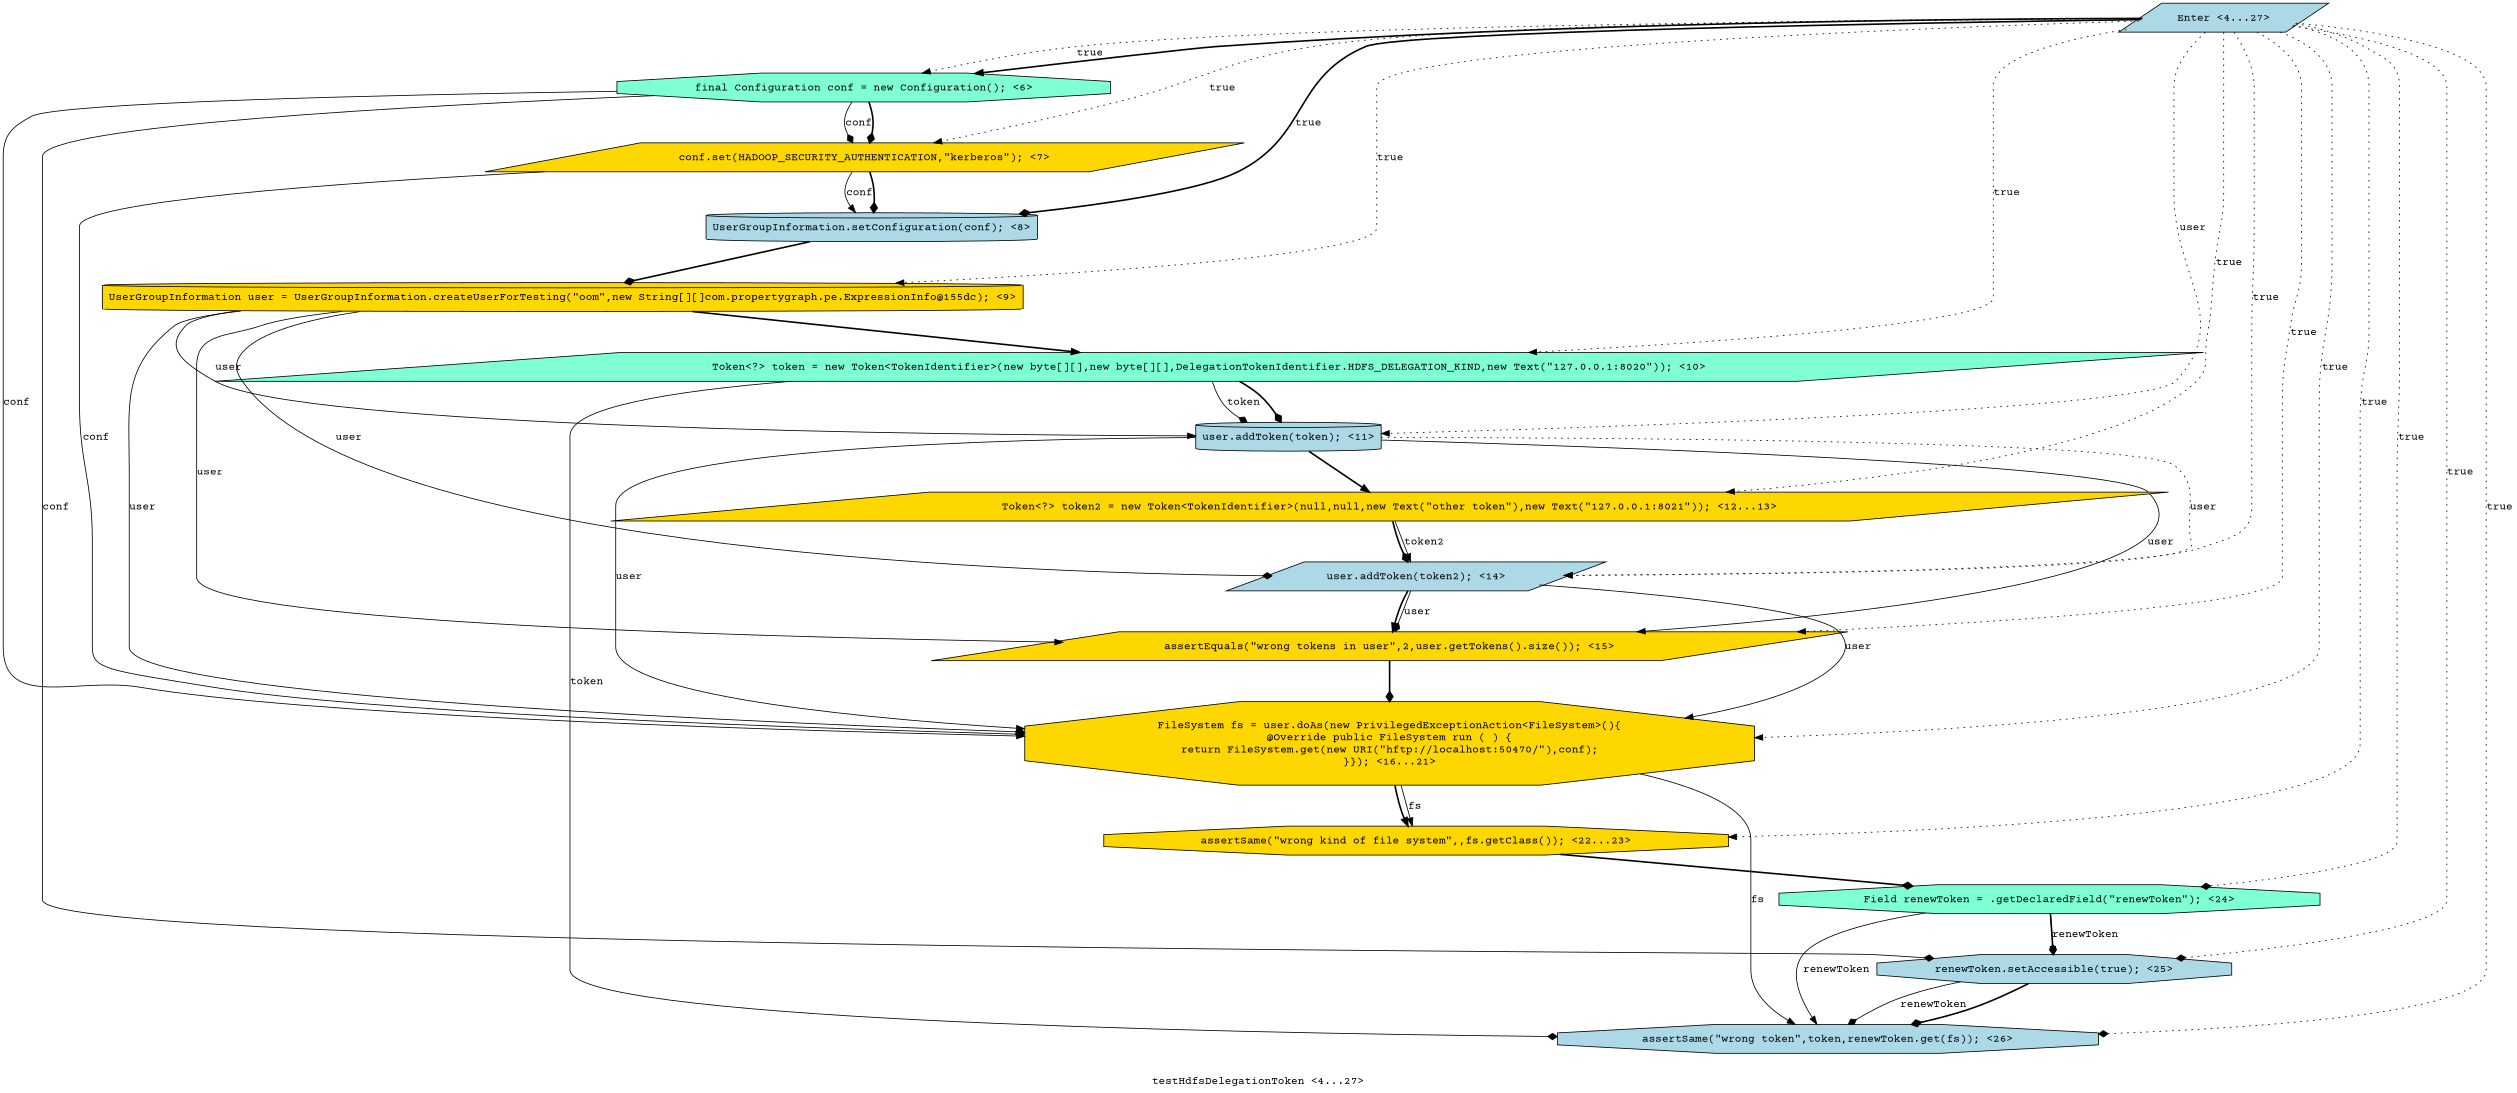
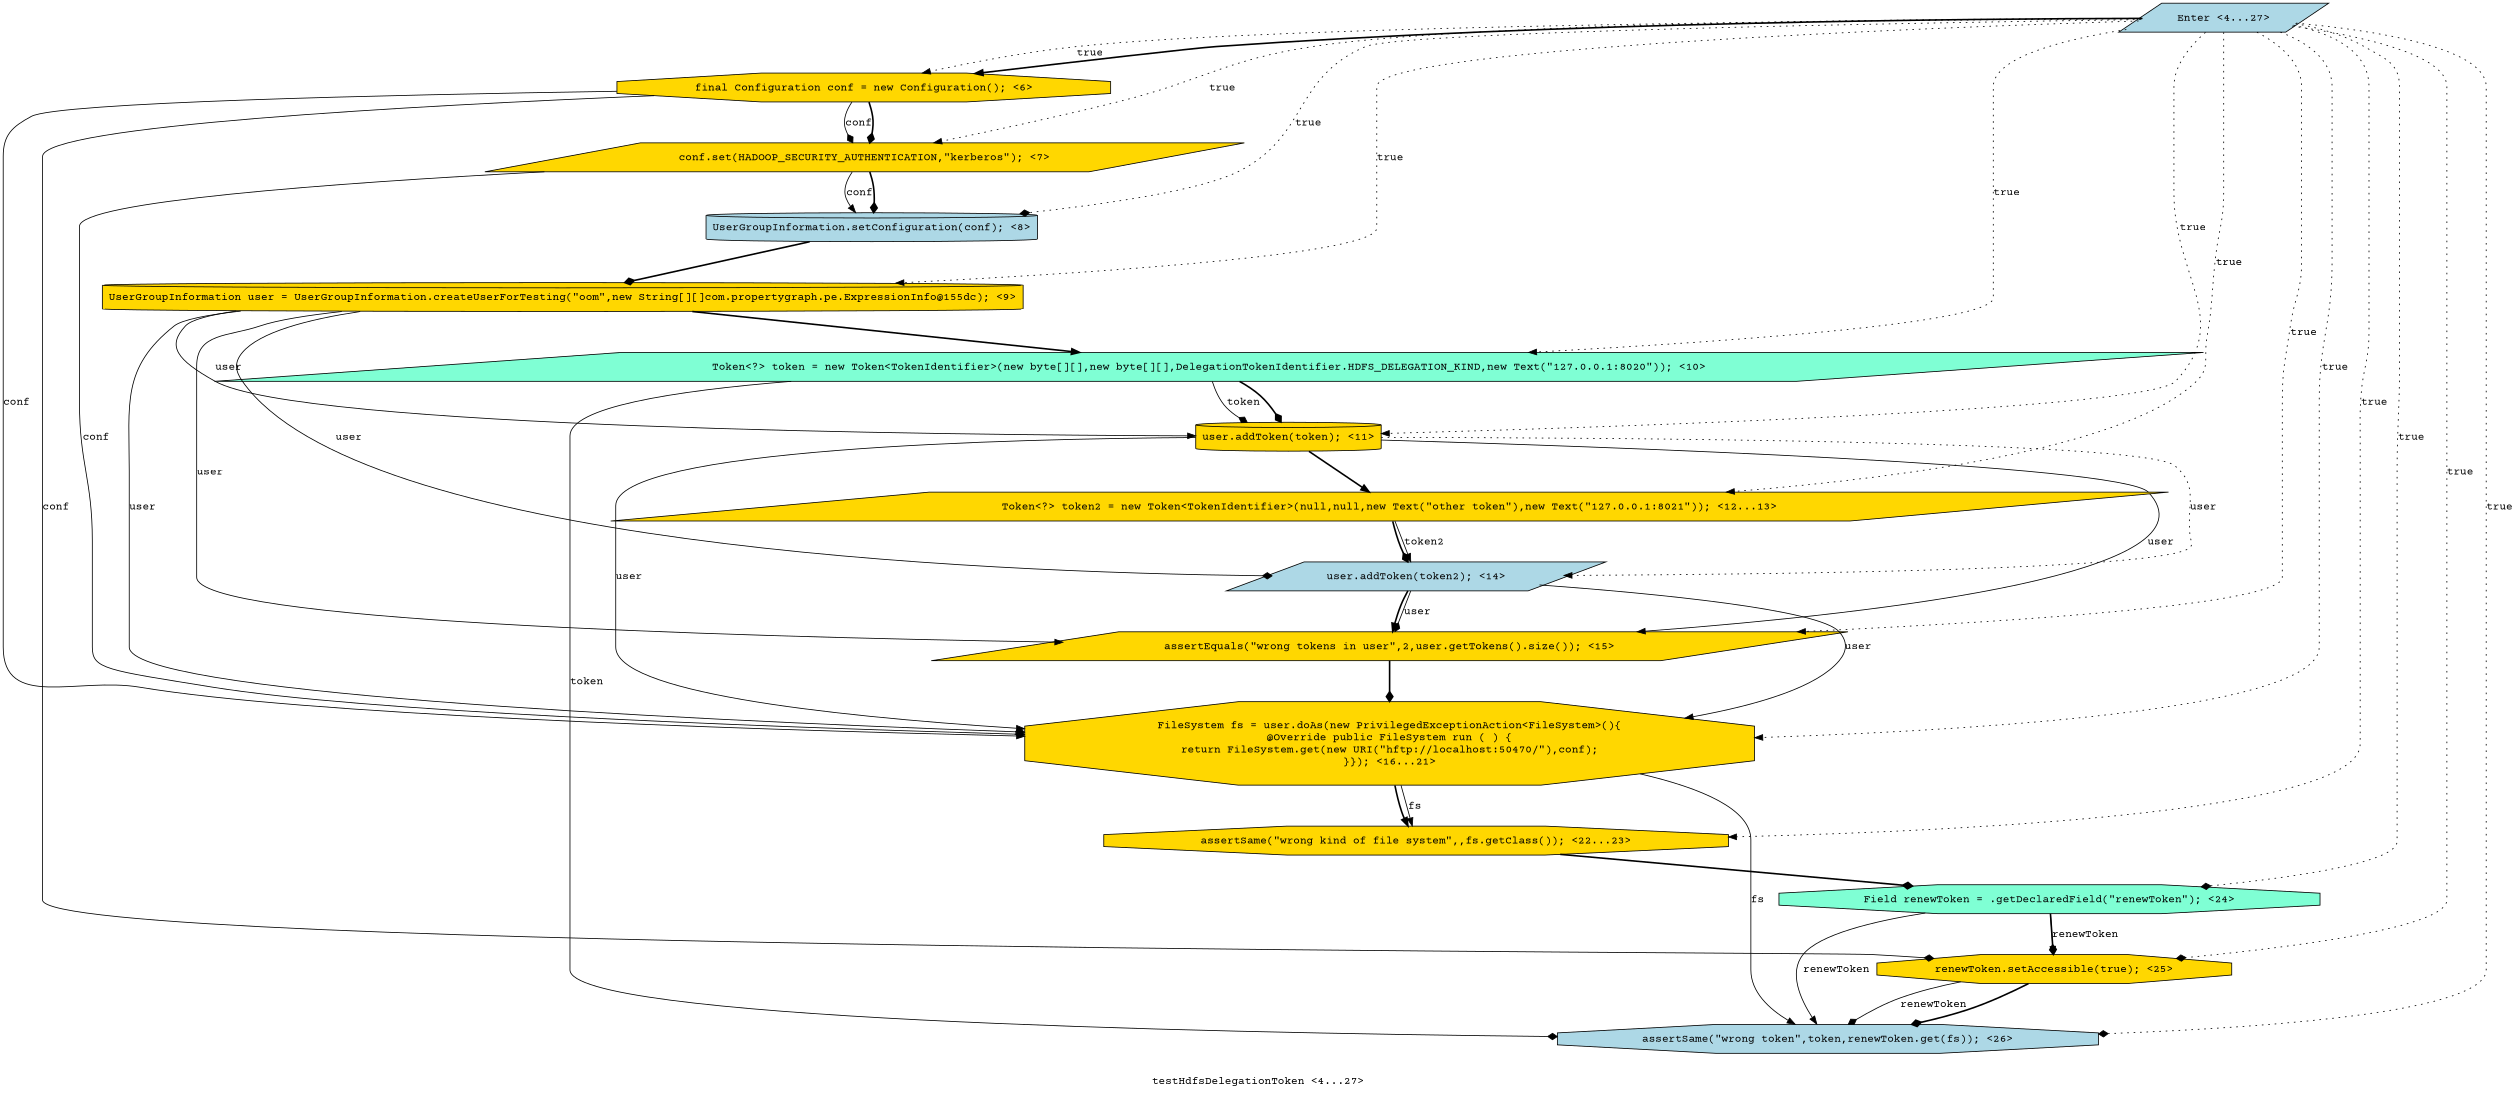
  digraph {
    fontname="Courier Prime"
    label="testHdfsDelegationToken <4...27>"
    node [fillcolor=gold fontname="Courier Prime" shape=octagon style=filled]
    edge [arrowhead=normal fontname="Courier Prime" style=solid]
    n1 [label="assertSame(\"wrong kind of file system\",,fs.getClass()); <22...23>"]
    n2 [fillcolor=aquamarine label="Field renewToken = .getDeclaredField(\"renewToken\"); <24>"]
    n3 [fillcolor=lightblue label="assertSame(\"wrong token\",token,renewToken.get(fs)); <26>"]
-   n4 [fillcolor=lightblue label="renewToken.setAccessible(true); <25>"]
+   n4 [label="renewToken.setAccessible(true); <25>"]
    n5 [label="UserGroupInformation user = UserGroupInformation.createUserForTesting(\"oom\",new String[][]com.propertygraph.pe.ExpressionInfo@155dc); <9>" shape=cylinder]
-   n6 [fillcolor=lightblue label="user.addToken(token); <11>" shape=cylinder]
+   n6 [label="user.addToken(token); <11>" shape=cylinder]
    n7 [label="FileSystem fs = user.doAs(new PrivilegedExceptionAction<FileSystem>(){\n@Override public FileSystem run ( ) {\nreturn FileSystem.get(new URI(\"hftp://localhost:50470/\"),conf);\n}}); <16...21>"]
    n8 [label="assertEquals(\"wrong tokens in user\",2,user.getTokens().size()); <15>" shape=parallelogram]
    n9 [fillcolor=aquamarine label="Token<?> token = new Token<TokenIdentifier>(new byte[][],new byte[][],DelegationTokenIdentifier.HDFS_DELEGATION_KIND,new Text(\"127.0.0.1:8020\")); <10>" shape=parallelogram]
    n10 [fillcolor=lightblue label="user.addToken(token2); <14>" shape=parallelogram]
    n11 [label="Token<?> token2 = new Token<TokenIdentifier>(null,null,new Text(\"other token\"),new Text(\"127.0.0.1:8021\")); <12...13>" shape=parallelogram]
-   n12 [fillcolor=aquamarine label="final Configuration conf = new Configuration(); <6>"]
+   n12 [label="final Configuration conf = new Configuration(); <6>"]
    n13 [label="conf.set(HADOOP_SECURITY_AUTHENTICATION,\"kerberos\"); <7>" shape=parallelogram]
    n14 [fillcolor=lightblue label="UserGroupInformation.setConfiguration(conf); <8>" shape=cylinder]
    n15 [fillcolor=lightblue label="Enter <4...27>" shape=parallelogram]
    n1 -> n2 [arrowhead=diamond style=bold]
    n2 -> n3 [label=renewToken]
    n2 -> n4 [label=renewToken]
    n2 -> n4 [arrowhead=diamond style=bold]
    n4 -> n3 [arrowhead=diamond label=renewToken]
    n4 -> n3 [arrowhead=diamond style=bold]
    n5 -> n6 [label=user]
    n5 -> n7 [arrowhead=diamond label=user]
    n5 -> n8 [label=user]
    n5 -> n9 [style=bold]
    n5 -> n10 [arrowhead=diamond label=user]
    n6 -> n7 [label=user]
    n6 -> n8 [label=user]
    n6 -> n10 [label=user style=dotted]
    n6 -> n11 [style=bold]
    n7 -> n1 [label=fs]
    n7 -> n1 [style=bold]
    n7 -> n3 [label=fs]
    n8 -> n7 [arrowhead=diamond style=bold]
    n9 -> n3 [arrowhead=diamond label=token]
    n9 -> n6 [arrowhead=diamond label=token]
    n9 -> n6 [arrowhead=diamond style=bold]
    n10 -> n7 [label=user]
    n10 -> n8 [arrowhead=diamond label=user]
    n10 -> n8 [style=bold]
    n11 -> n10 [label=token2]
    n11 -> n10 [arrowhead=diamond style=bold]
    n12 -> n4 [arrowhead=diamond label=conf]
    n12 -> n7 [label=conf]
    n12 -> n13 [arrowhead=diamond label=conf]
    n12 -> n13 [arrowhead=diamond style=bold]
    n13 -> n7 [arrowhead=diamond label=conf]
    n13 -> n14 [label=conf]
    n13 -> n14 [arrowhead=diamond style=bold]
    n14 -> n5 [arrowhead=diamond style=bold]
    n15 -> n1 [label=true style=dotted]
    n15 -> n2 [arrowhead=diamond label=true style=dotted]
    n15 -> n3 [arrowhead=diamond label=true style=dotted]
    n15 -> n4 [arrowhead=diamond label=true style=dotted]
    n15 -> n5 [label=true style=dotted]
-   n15 -> n6 [label=user style=dotted]
+   n15 -> n6 [label=true style=dotted]
    n15 -> n7 [label=true style=dotted]
    n15 -> n8 [label=true style=dotted]
    n15 -> n9 [label=true style=dotted]
-   n15 -> n10 [label=true style=dotted]
    n15 -> n11 [label=true style=dotted]
    n15 -> n12 [label=true style=dotted]
    n15 -> n12 [style=bold]
    n15 -> n13 [label=true style=dotted]
-   n15 -> n14 [arrowhead=diamond label=true style=bold]
+   n15 -> n14 [arrowhead=diamond label=true style=dotted]
  }
